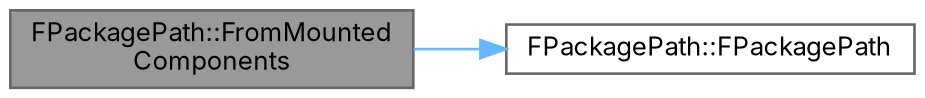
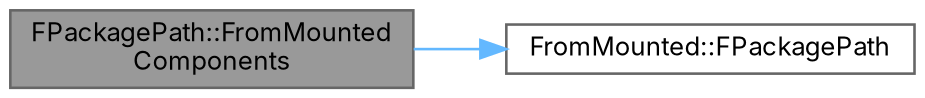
  digraph {
    rankdir=LR
    fontname=Inter
    node [fontname=Inter fontsize=10 shape=box style=filled]
    n1 [color=gray40 fillcolor=grey60 fontcolor=black height=0.2 label="FPackagePath::FromMounted\lComponents" width=0.4]
-   n2 [color=grey40 fillcolor=white height=0.2 label="FPackagePath::FPackagePath" width=0.4]
+   n2 [color=grey40 fillcolor=white height=0.2 label="FromMounted::FPackagePath" width=0.4]
    n1 -> n2 [color=steelblue1 fontname=Inter fontsize=10 labelfontname=Helvetica labelfontsize=10 style=solid]
  }
